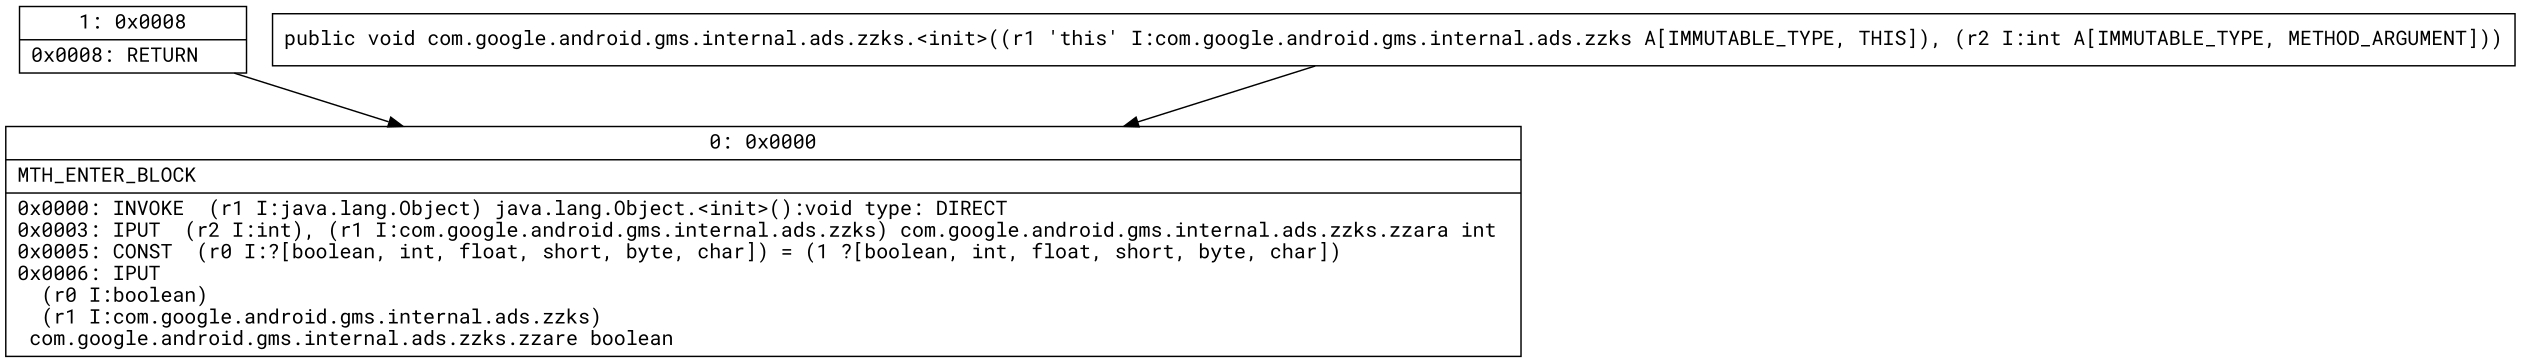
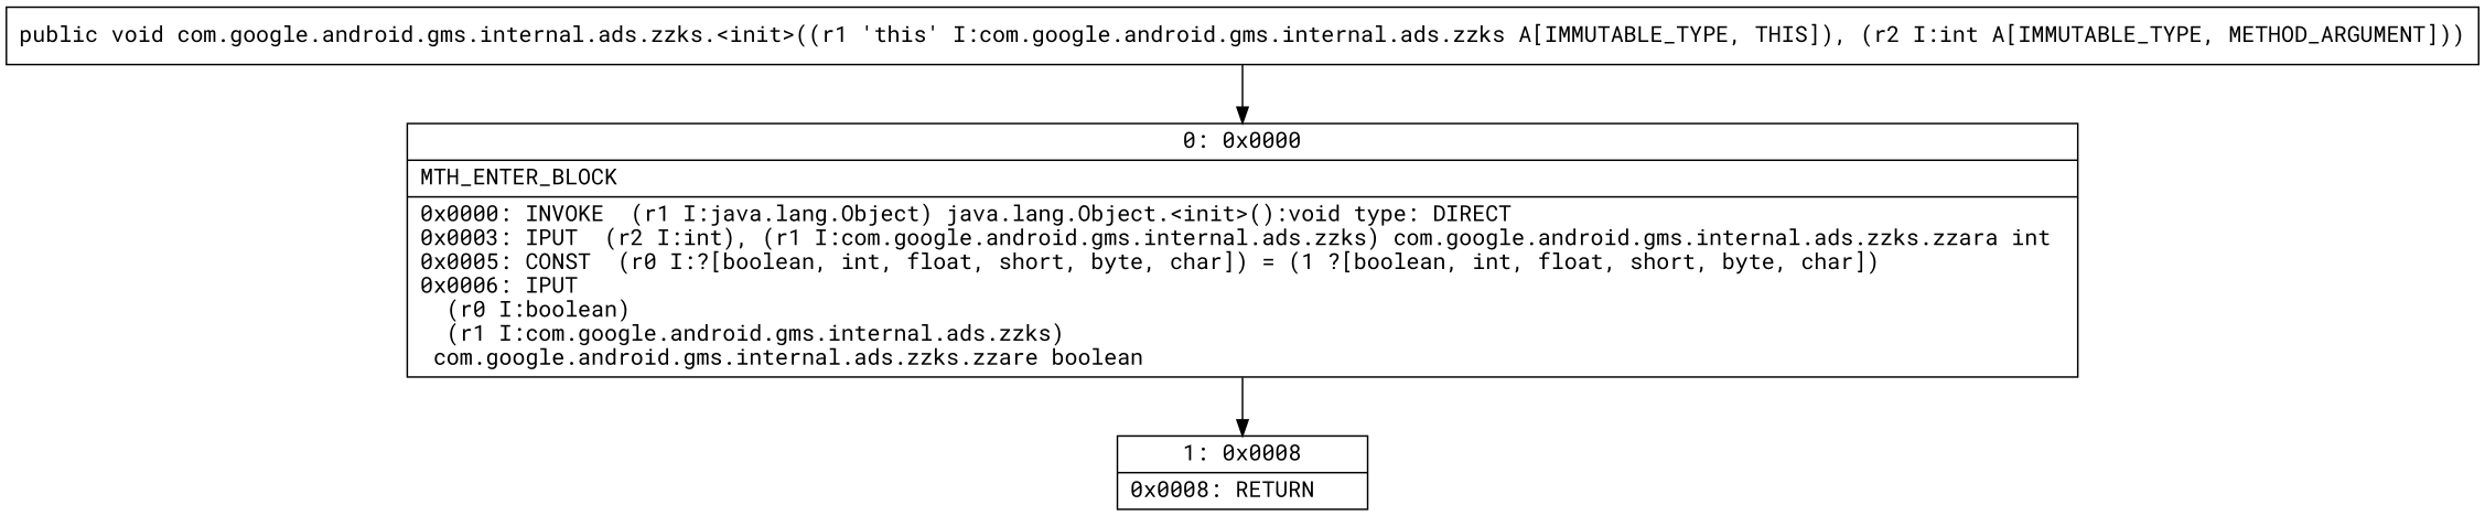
  digraph {
    fontname="Roboto Mono"
    node [shape=record fontname="Roboto Mono"]
    edge [fontname="Roboto Mono"]
    n1 [label="{0\:\ 0x0000|MTH_ENTER_BLOCK\l|0x0000: INVOKE  (r1 I:java.lang.Object) java.lang.Object.\<init\>():void type: DIRECT \l0x0003: IPUT  (r2 I:int), (r1 I:com.google.android.gms.internal.ads.zzks) com.google.android.gms.internal.ads.zzks.zzara int \l0x0005: CONST  (r0 I:?[boolean, int, float, short, byte, char]) = (1 ?[boolean, int, float, short, byte, char]) \l0x0006: IPUT  \l  (r0 I:boolean)\l  (r1 I:com.google.android.gms.internal.ads.zzks)\l com.google.android.gms.internal.ads.zzks.zzare boolean \l}"]
    n2 [label="{1\:\ 0x0008|0x0008: RETURN   \l}"]
    n3 [label="{public void com.google.android.gms.internal.ads.zzks.\<init\>((r1 'this' I:com.google.android.gms.internal.ads.zzks A[IMMUTABLE_TYPE, THIS]), (r2 I:int A[IMMUTABLE_TYPE, METHOD_ARGUMENT])) }"]
-   n2 -> n1
+   n1 -> n2
    n3 -> n1
  }
